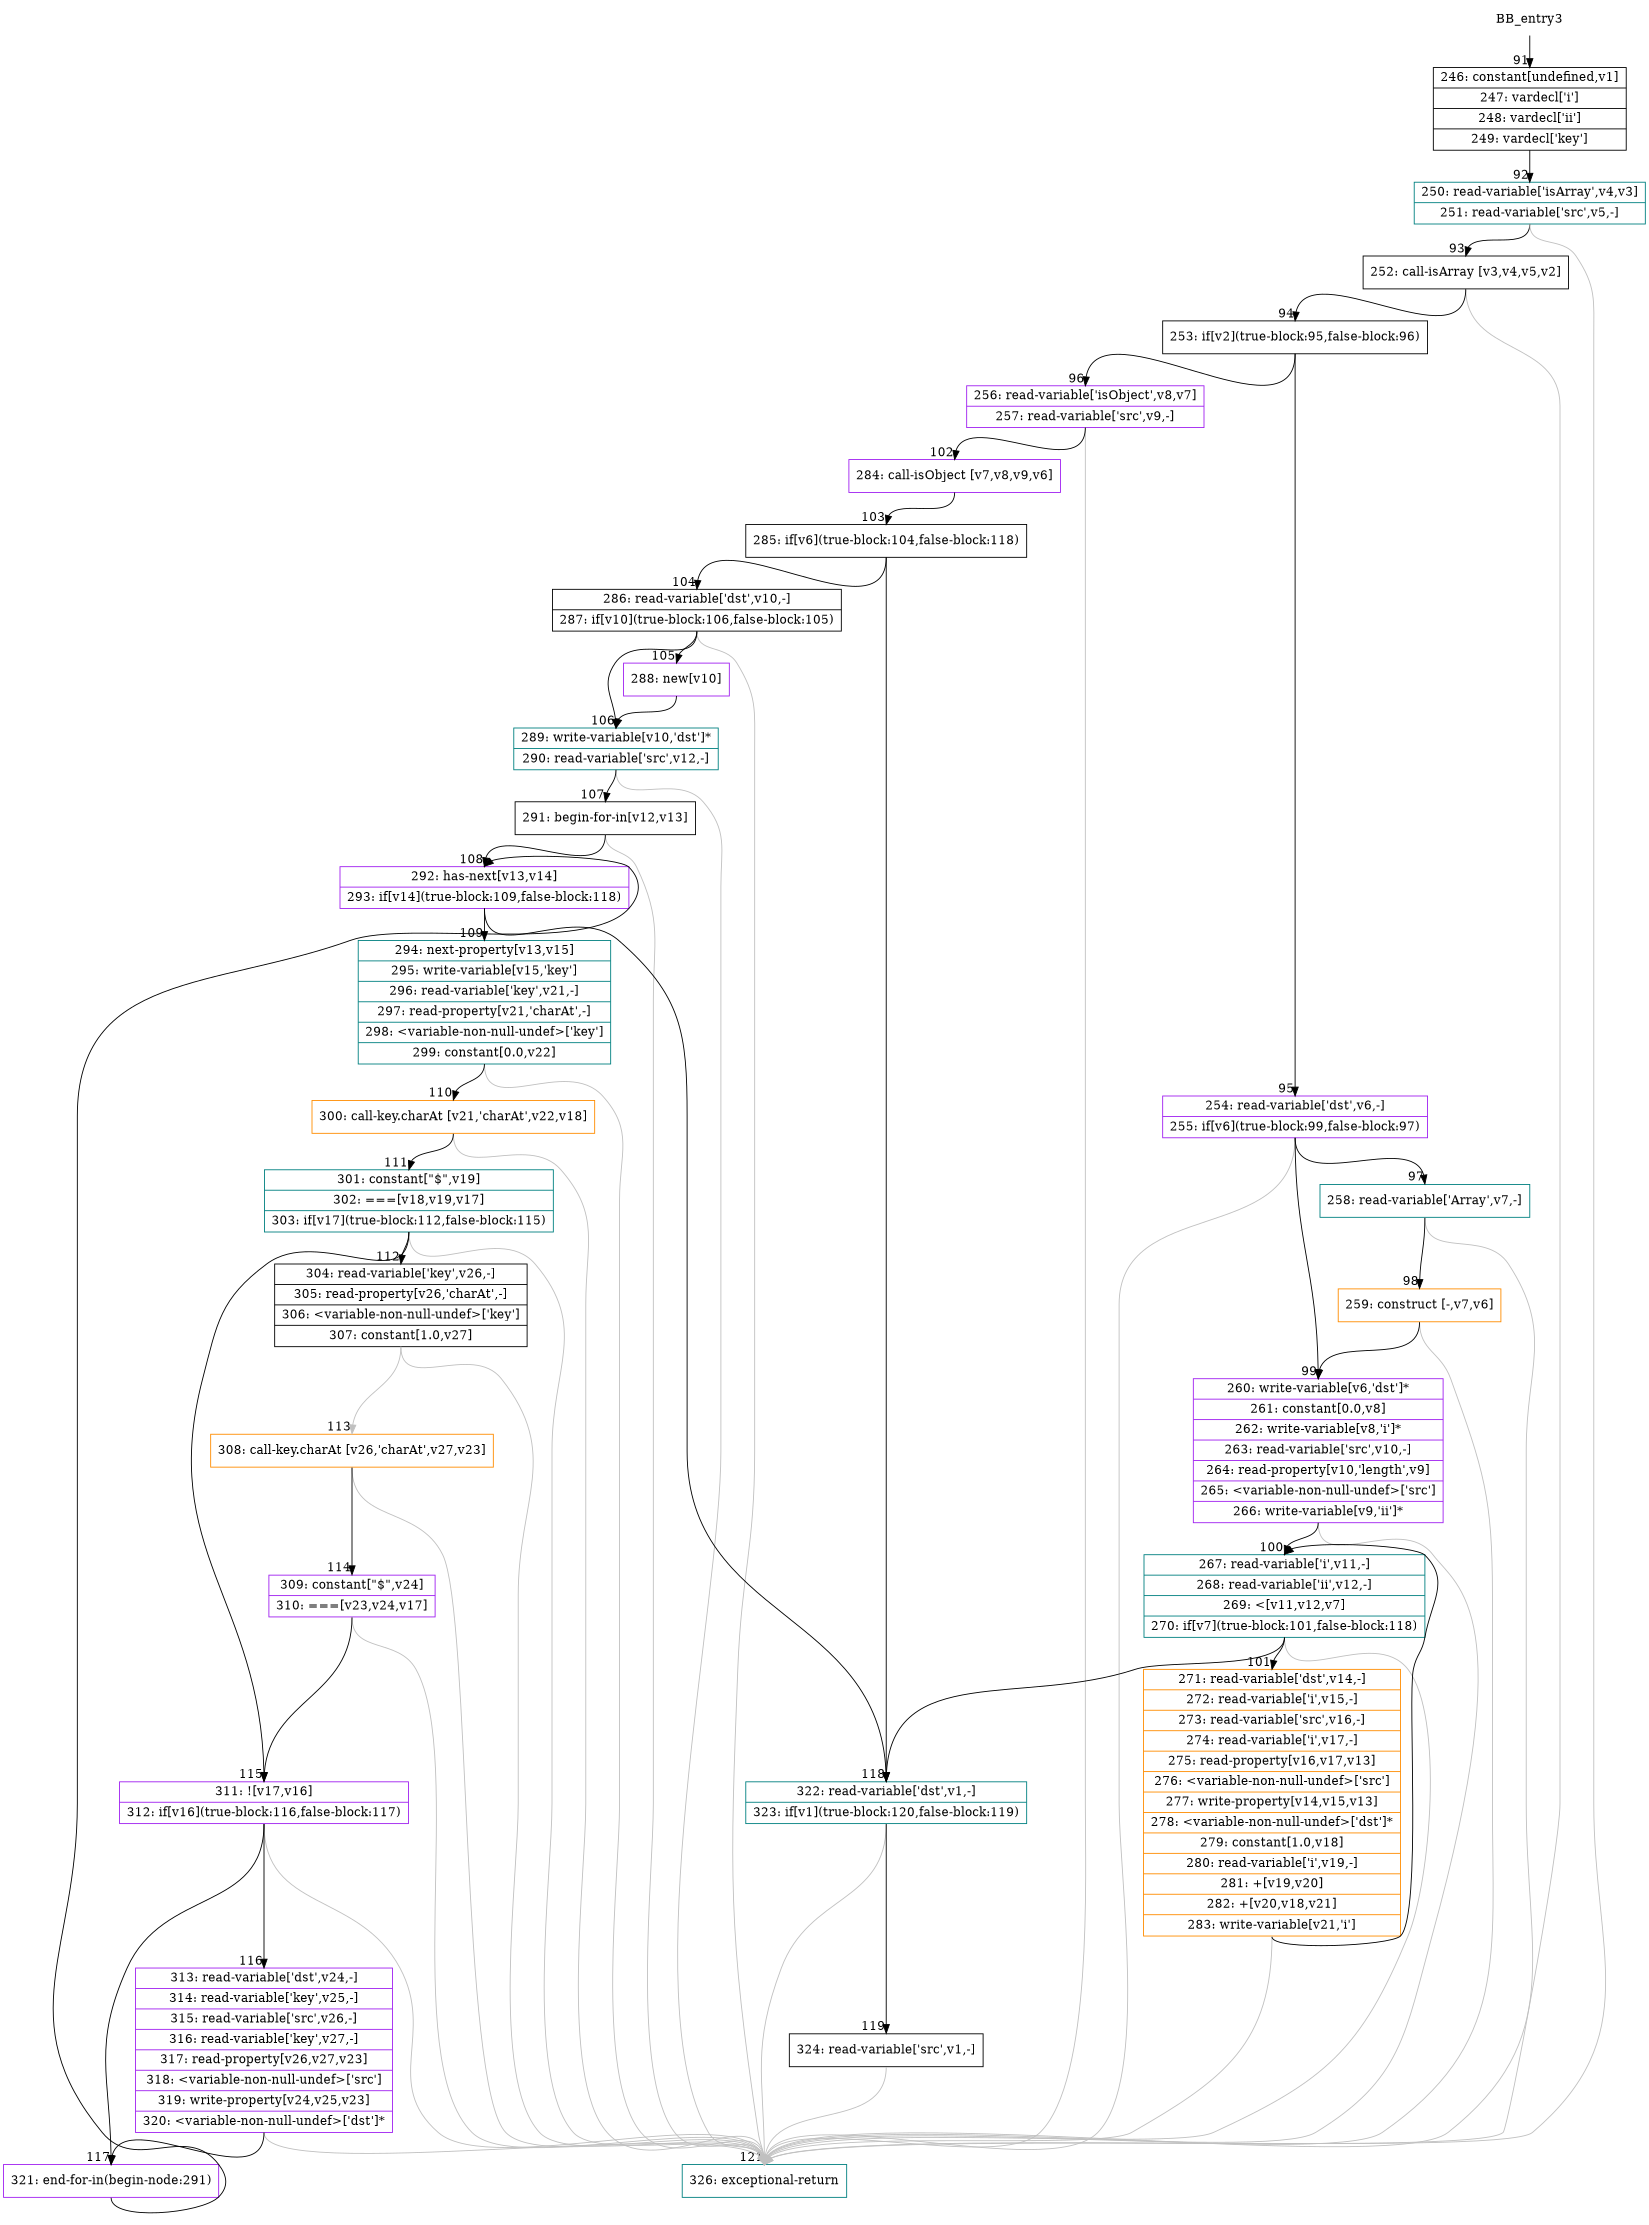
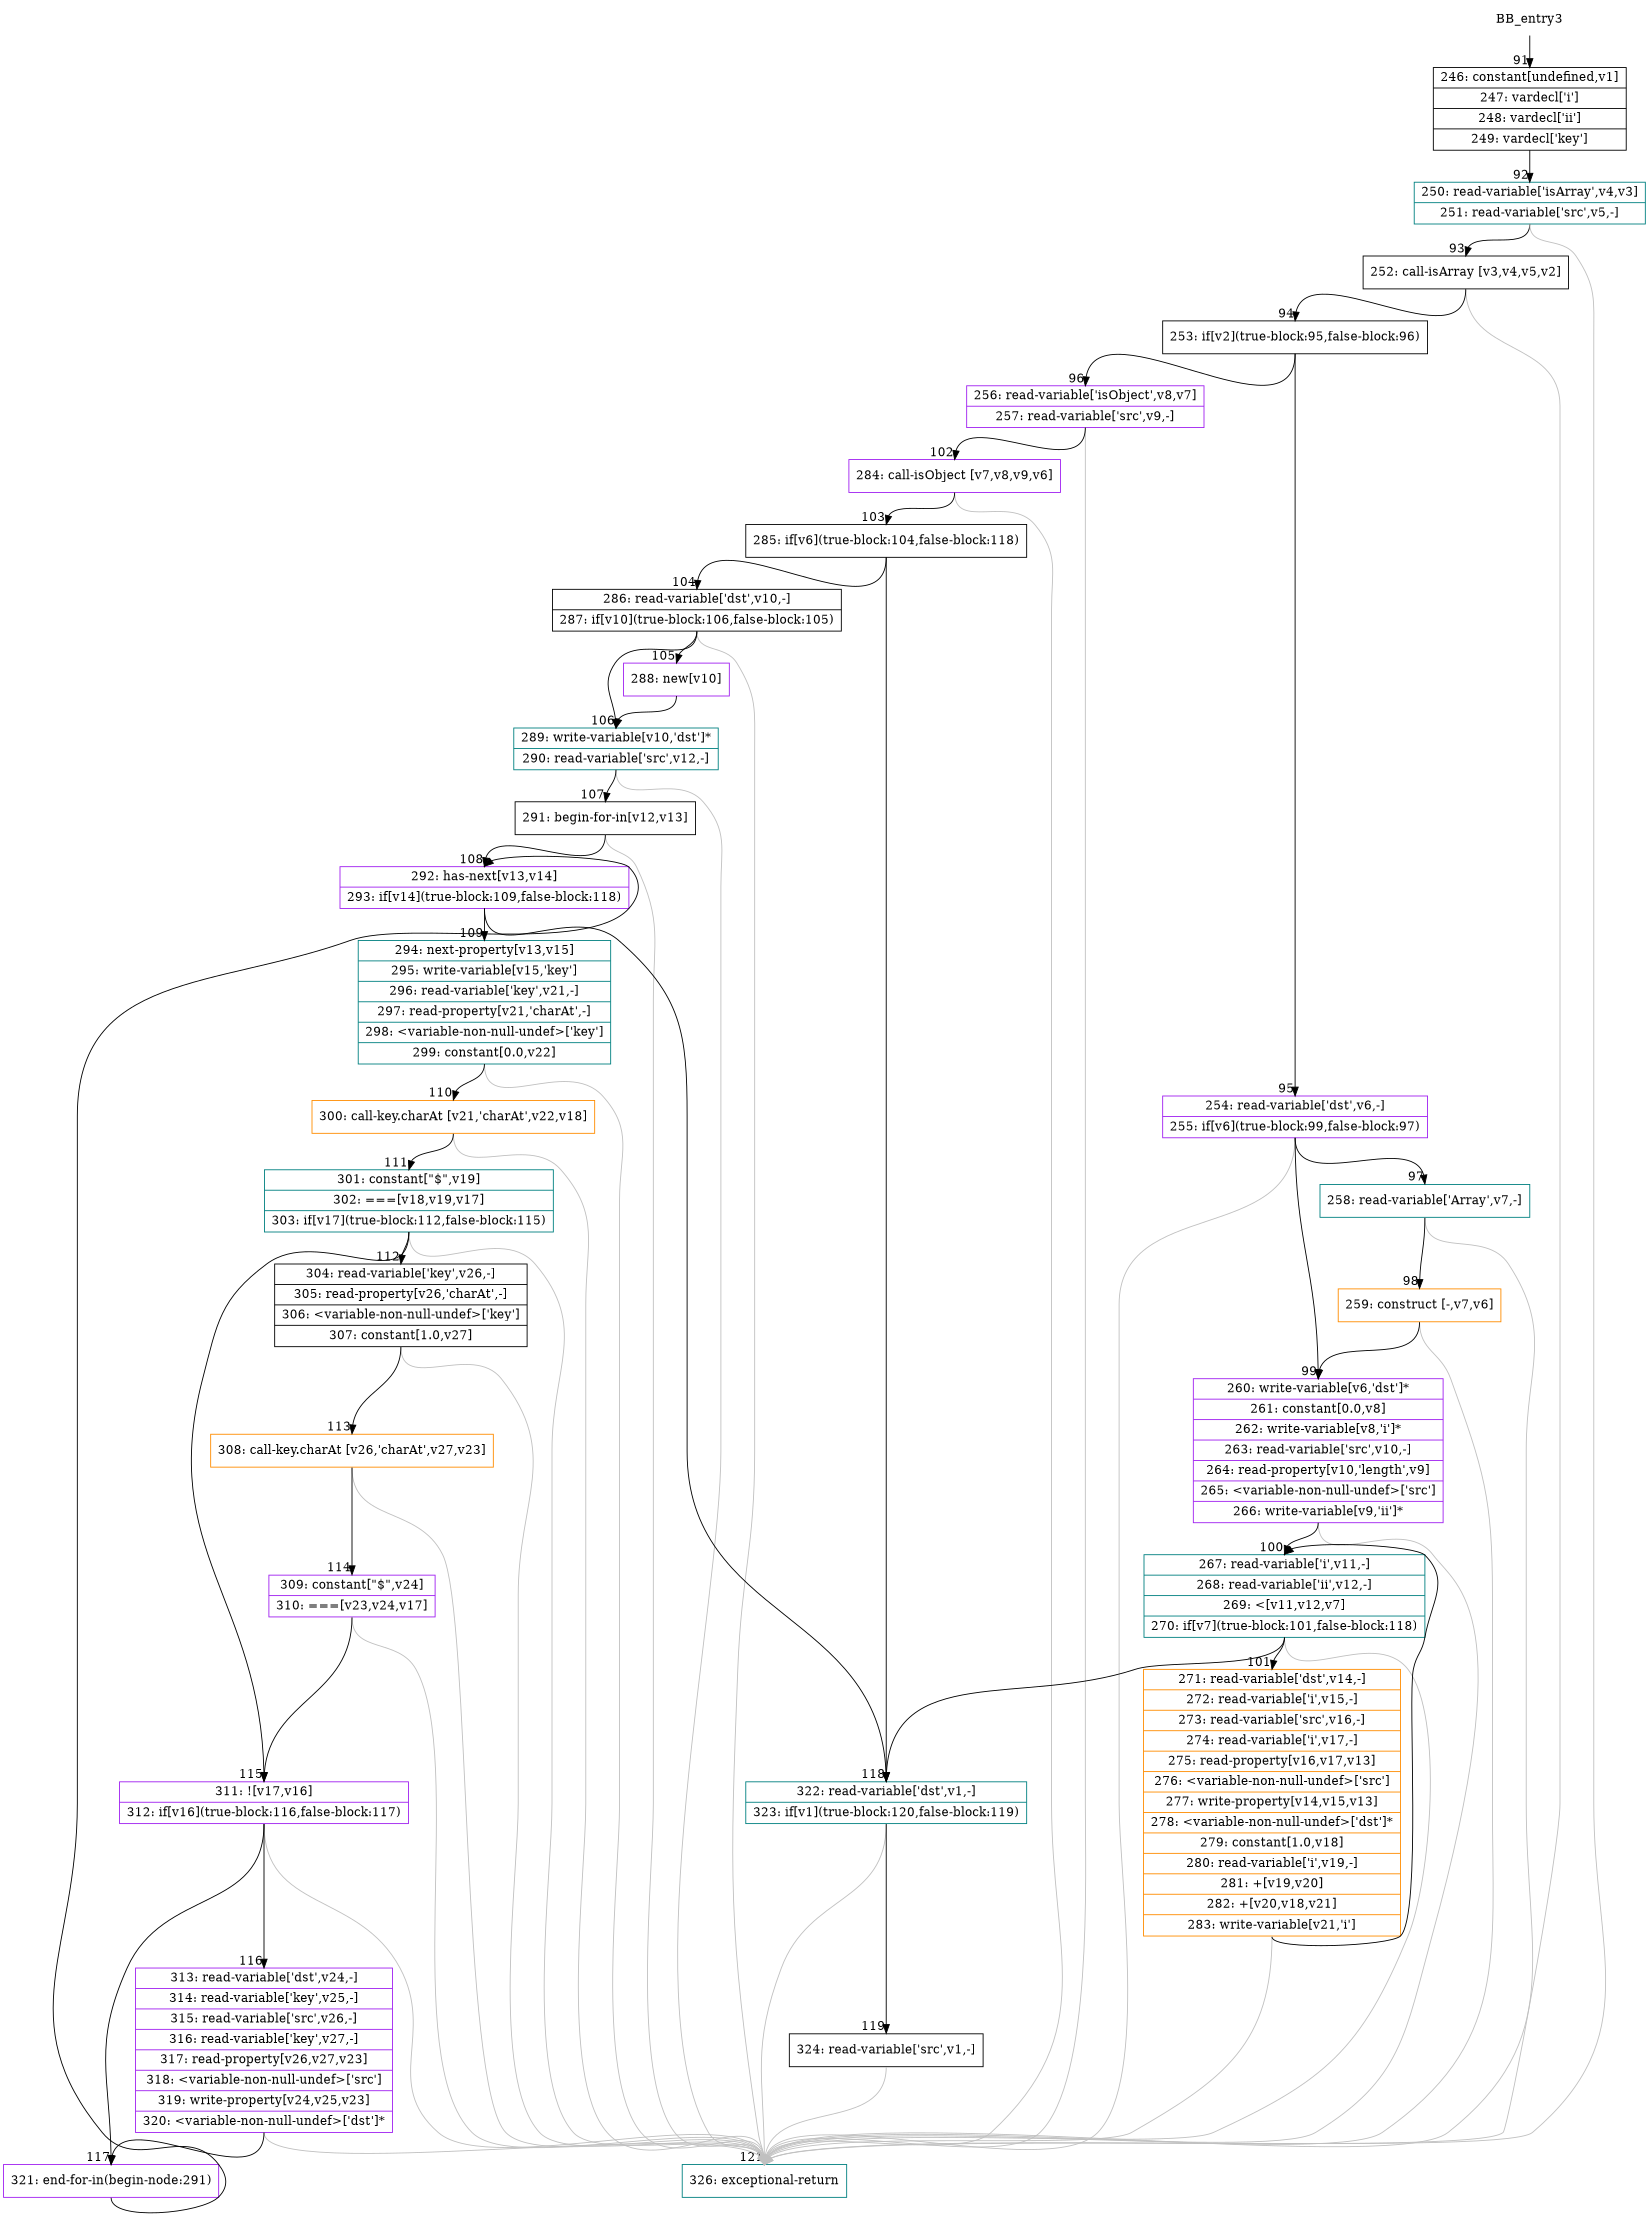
  digraph {
    rankdir=TD
    node [color=purple shape=record]
    edge [headport=n tailport=s]
    n1 [color=darkorange label=BB_entry3 shape=none]
    n2 [color=black label="{246: constant[undefined,v1]|247: vardecl['i']|248: vardecl['ii']|249: vardecl['key']}"]
    n3 [color=teal label="{250: read-variable['isArray',v4,v3]|251: read-variable['src',v5,-]}"]
    n4 [color=black label="{252: call-isArray [v3,v4,v5,v2]}"]
    n5 [color=teal label="{326: exceptional-return}"]
    n6 [color=black label="{253: if[v2](true-block:95,false-block:96)}"]
    n7 [label="{254: read-variable['dst',v6,-]|255: if[v6](true-block:99,false-block:97)}"]
    n8 [label="{256: read-variable['isObject',v8,v7]|257: read-variable['src',v9,-]}"]
    n9 [label="{260: write-variable[v6,'dst']*|261: constant[0.0,v8]|262: write-variable[v8,'i']*|263: read-variable['src',v10,-]|264: read-property[v10,'length',v9]|265: \<variable-non-null-undef\>['src']|266: write-variable[v9,'ii']*}"]
    n10 [color=teal label="{258: read-variable['Array',v7,-]}"]
    n11 [label="{284: call-isObject [v7,v8,v9,v6]}"]
    n12 [color=teal label="{267: read-variable['i',v11,-]|268: read-variable['ii',v12,-]|269: \<[v11,v12,v7]|270: if[v7](true-block:101,false-block:118)}"]
    n13 [color=darkorange label="{259: construct [-,v7,v6]}"]
    n14 [color=black label="{285: if[v6](true-block:104,false-block:118)}"]
    n15 [color=darkorange label="{271: read-variable['dst',v14,-]|272: read-variable['i',v15,-]|273: read-variable['src',v16,-]|274: read-variable['i',v17,-]|275: read-property[v16,v17,v13]|276: \<variable-non-null-undef\>['src']|277: write-property[v14,v15,v13]|278: \<variable-non-null-undef\>['dst']*|279: constant[1.0,v18]|280: read-variable['i',v19,-]|281: +[v19,v20]|282: +[v20,v18,v21]|283: write-variable[v21,'i']}"]
    n16 [color=teal label="{322: read-variable['dst',v1,-]|323: if[v1](true-block:120,false-block:119)}"]
    n17 [color=black label="{286: read-variable['dst',v10,-]|287: if[v10](true-block:106,false-block:105)}"]
    n18 [color=black label="{324: read-variable['src',v1,-]}"]
    n19 [color=teal label="{289: write-variable[v10,'dst']*|290: read-variable['src',v12,-]}"]
    n20 [label="{288: new[v10]}"]
    n21 [color=black label="{291: begin-for-in[v12,v13]}"]
    n22 [label="{292: has-next[v13,v14]|293: if[v14](true-block:109,false-block:118)}"]
    n23 [color=teal label="{294: next-property[v13,v15]|295: write-variable[v15,'key']|296: read-variable['key',v21,-]|297: read-property[v21,'charAt',-]|298: \<variable-non-null-undef\>['key']|299: constant[0.0,v22]}"]
    n24 [color=darkorange label="{300: call-key.charAt [v21,'charAt',v22,v18]}"]
    n25 [color=teal label="{301: constant[\"$\",v19]|302: ===[v18,v19,v17]|303: if[v17](true-block:112,false-block:115)}"]
    n26 [label="{311: ![v17,v16]|312: if[v16](true-block:116,false-block:117)}"]
    n27 [color=black label="{304: read-variable['key',v26,-]|305: read-property[v26,'charAt',-]|306: \<variable-non-null-undef\>['key']|307: constant[1.0,v27]}"]
    n28 [label="{313: read-variable['dst',v24,-]|314: read-variable['key',v25,-]|315: read-variable['src',v26,-]|316: read-variable['key',v27,-]|317: read-property[v26,v27,v23]|318: \<variable-non-null-undef\>['src']|319: write-property[v24,v25,v23]|320: \<variable-non-null-undef\>['dst']*}"]
    n29 [label="{321: end-for-in(begin-node:291)}"]
    n30 [color=darkorange label="{308: call-key.charAt [v26,'charAt',v27,v23]}"]
    n31 [label="{309: constant[\"$\",v24]|310: ===[v23,v24,v17]}"]
    n1 -> n2 [headlabel="    91"]
    n2 -> n3 [headlabel="      92"]
    n3 -> n4 [headlabel="      93"]
    n3 -> n5 [color=gray headlabel="      121"]
    n4 -> n5 [color=gray]
    n4 -> n6 [headlabel="      94"]
    n6 -> n7 [headlabel="      95"]
    n6 -> n8 [headlabel="      96"]
    n7 -> n5 [color=gray]
    n7 -> n9 [headlabel="      99"]
    n7 -> n10 [headlabel="      97"]
    n8 -> n5 [color=gray]
    n8 -> n11 [headlabel="      102"]
    n9 -> n5 [color=gray]
    n9 -> n12 [headlabel="      100"]
    n10 -> n5 [color=gray]
    n10 -> n13 [headlabel="      98"]
+   n11 -> n5 [color=gray]
    n11 -> n14 [headlabel="      103"]
    n12 -> n5 [color=gray]
    n12 -> n15 [headlabel="      101"]
    n12 -> n16 [headlabel="      118"]
    n13 -> n5 [color=gray]
    n13 -> n9
    n14 -> n16
    n14 -> n17 [headlabel="      104"]
    n15 -> n5 [color=gray]
    n15 -> n12
    n16 -> n5 [color=gray]
    n16 -> n18 [headlabel="      119"]
    n17 -> n5 [color=gray]
    n17 -> n19 [headlabel="      106"]
    n17 -> n20 [headlabel="      105"]
    n18 -> n5 [color=gray]
    n19 -> n5 [color=gray]
    n19 -> n21 [headlabel="      107"]
    n20 -> n19
    n21 -> n5 [color=gray]
    n21 -> n22 [headlabel="      108"]
    n22 -> n16
    n22 -> n23 [headlabel="      109"]
    n23 -> n5 [color=gray]
    n23 -> n24 [headlabel="      110"]
    n24 -> n5 [color=gray]
    n24 -> n25 [headlabel="      111"]
    n25 -> n5 [color=gray]
    n25 -> n26 [headlabel="      115"]
    n25 -> n27 [headlabel="      112"]
    n26 -> n5 [color=gray]
    n26 -> n28 [headlabel="      116"]
    n26 -> n29 [headlabel="      117"]
    n27 -> n5 [color=gray]
-   n27 -> n30 [headlabel="      113" color=gray]
+   n27 -> n30 [headlabel="      113"]
    n28 -> n5 [color=gray]
    n28 -> n29
    n29 -> n22
    n30 -> n5 [color=gray]
    n30 -> n31 [headlabel="      114"]
    n31 -> n5 [color=gray]
    n31 -> n26
  }
